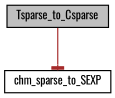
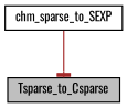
  digraph {
    rankdir=TB
    fontname=Oswald
    node [color=black fontname=Oswald fontsize=10 shape=record style=filled]
    n1 [fillcolor=grey75 fontcolor=black height=0.2 label=Tsparse_to_Csparse width=0.4]
    n2 [fillcolor=white height=0.2 label=chm_sparse_to_SEXP width=0.4]
-   n1 -> n2 [color=brown fontname=Oswald fontsize=10 labelfontname="FreeSans.ttf" labelfontsize=10 style=solid arrowhead=tee]
+   n2 -> n1 [color=brown fontname=Oswald fontsize=10 labelfontname="FreeSans.ttf" labelfontsize=10 style=solid arrowhead=tee]
  }
